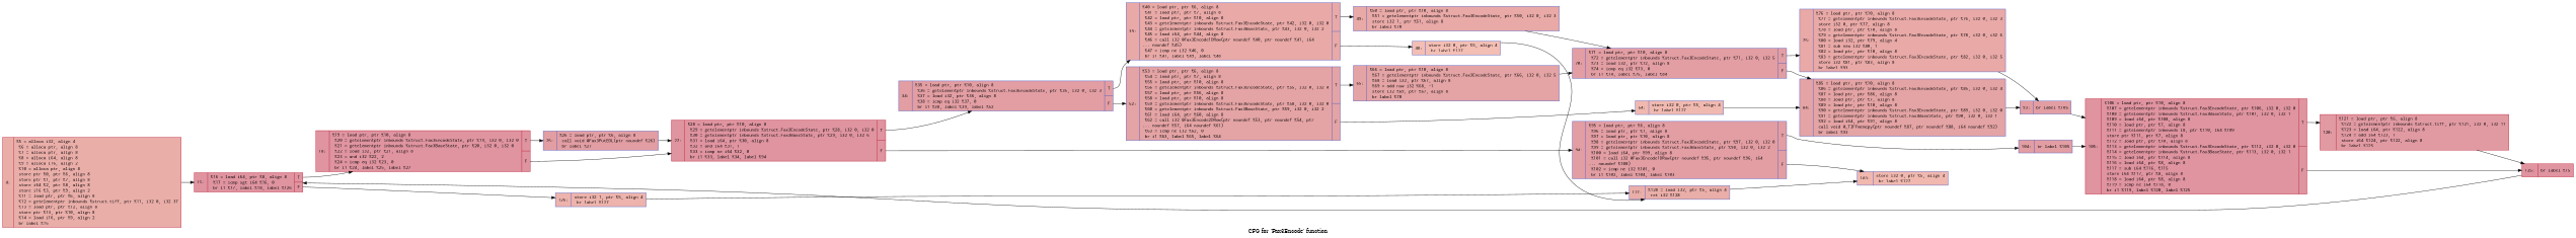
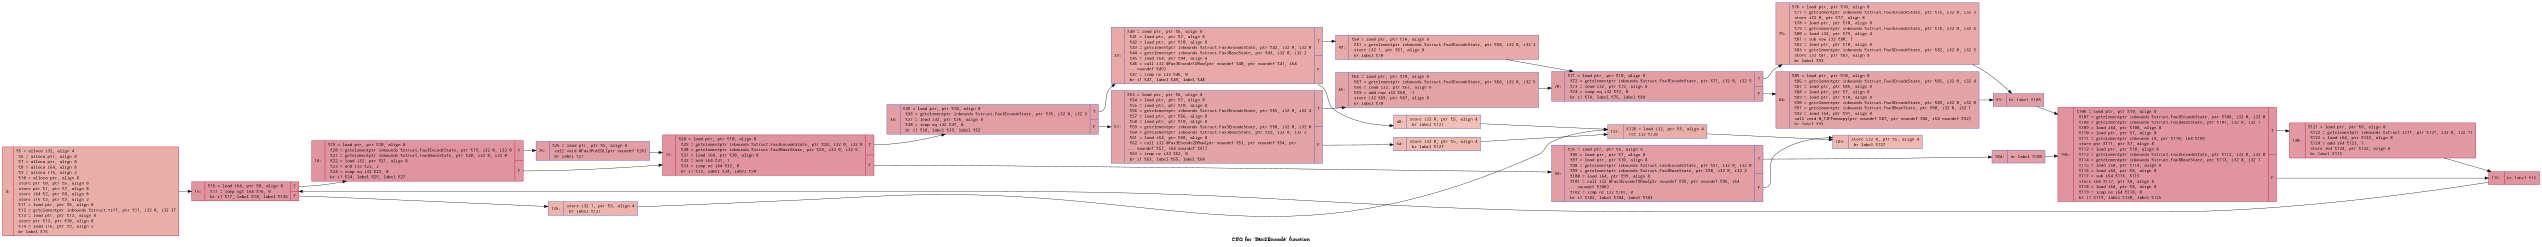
  digraph {
    label="CFG for 'Fax3Encode' function"
    rankdir=LR
    node [color="#3d50c3ff" fillcolor="#be242e70" fontname=Courier shape=record style=filled]
    n1 [color="#b70d28ff" fillcolor="#d0473d70" label="{4:\l|  %5 = alloca i32, align 4\l  %6 = alloca ptr, align 8\l  %7 = alloca ptr, align 8\l  %8 = alloca i64, align 8\l  %9 = alloca i16, align 2\l  %10 = alloca ptr, align 8\l  store ptr %0, ptr %6, align 8\l  store ptr %1, ptr %7, align 8\l  store i64 %2, ptr %8, align 8\l  store i16 %3, ptr %9, align 2\l  %11 = load ptr, ptr %6, align 8\l  %12 = getelementptr inbounds %struct.tiff, ptr %11, i32 0, i32 37\l  %13 = load ptr, ptr %12, align 8\l  store ptr %13, ptr %10, align 8\l  %14 = load i16, ptr %9, align 2\l  br label %15\l}"]
    n2 [color="#b70d28ff" fillcolor="#b70d2870" label="{15:\l|  %16 = load i64, ptr %8, align 8\l  %17 = icmp sgt i64 %16, 0\l  br i1 %17, label %18, label %126\l|{<s0>T|<s1>F}}"]
    n3 [color="#b70d28ff" fillcolor="#b70d2870" label="{18:\l|  %19 = load ptr, ptr %10, align 8\l  %20 = getelementptr inbounds %struct.Fax3EncodeState, ptr %19, i32 0, i32 0\l  %21 = getelementptr inbounds %struct.Fax3BaseState, ptr %20, i32 0, i32 0\l  %22 = load i32, ptr %21, align 8\l  %23 = and i32 %22, 2\l  %24 = icmp eq i32 %23, 0\l  br i1 %24, label %25, label %27\l|{<s0>T|<s1>F}}"]
    n4 [fillcolor="#d6524470" label="{126:\l|  store i32 1, ptr %5, align 4\l  br label %127\l}"]
    n5 [label="{25:\l|  %26 = load ptr, ptr %6, align 8\l  call void @Fax3PutEOL(ptr noundef %26)\l  br label %27\l}"]
    n6 [color="#b70d28ff" fillcolor="#b70d2870" label="{27:\l|  %28 = load ptr, ptr %10, align 8\l  %29 = getelementptr inbounds %struct.Fax3EncodeState, ptr %28, i32 0, i32 0\l  %30 = getelementptr inbounds %struct.Fax3BaseState, ptr %29, i32 0, i32 6\l  %31 = load i64, ptr %30, align 8\l  %32 = and i64 %31, 1\l  %33 = icmp ne i64 %32, 0\l  br i1 %33, label %34, label %94\l|{<s0>T|<s1>F}}"]
    n7 [fillcolor="#d0473d70" label="{127:\l|  %128 = load i32, ptr %5, align 4\l  ret i32 %128\l}"]
    n8 [label="{34:\l|  %35 = load ptr, ptr %10, align 8\l  %36 = getelementptr inbounds %struct.Fax3EncodeState, ptr %35, i32 0, i32 3\l  %37 = load i32, ptr %36, align 8\l  %38 = icmp eq i32 %37, 0\l  br i1 %38, label %39, label %52\l|{<s0>T|<s1>F}}"]
    n9 [label="{94:\l|  %95 = load ptr, ptr %6, align 8\l  %96 = load ptr, ptr %7, align 8\l  %97 = load ptr, ptr %10, align 8\l  %98 = getelementptr inbounds %struct.Fax3EncodeState, ptr %97, i32 0, i32 0\l  %99 = getelementptr inbounds %struct.Fax3BaseState, ptr %98, i32 0, i32 2\l  %100 = load i64, ptr %99, align 8\l  %101 = call i32 @Fax3Encode1DRow(ptr noundef %95, ptr noundef %96, i64\l... noundef %100)\l  %102 = icmp ne i32 %101, 0\l  br i1 %102, label %104, label %103\l|{<s0>T|<s1>F}}"]
    n10 [fillcolor="#dc5d4a70" label="{103:\l|  store i32 0, ptr %5, align 4\l  br label %127\l}"]
    n11 [fillcolor="#ca3b3770" label="{39:\l|  %40 = load ptr, ptr %6, align 8\l  %41 = load ptr, ptr %7, align 8\l  %42 = load ptr, ptr %10, align 8\l  %43 = getelementptr inbounds %struct.Fax3EncodeState, ptr %42, i32 0, i32 0\l  %44 = getelementptr inbounds %struct.Fax3BaseState, ptr %43, i32 0, i32 2\l  %45 = load i64, ptr %44, align 8\l  %46 = call i32 @Fax3Encode1DRow(ptr noundef %40, ptr noundef %41, i64\l... noundef %45)\l  %47 = icmp ne i32 %46, 0\l  br i1 %47, label %49, label %48\l|{<s0>T|<s1>F}}"]
    n12 [fillcolor="#c32e3170" label="{52:\l|  %53 = load ptr, ptr %6, align 8\l  %54 = load ptr, ptr %7, align 8\l  %55 = load ptr, ptr %10, align 8\l  %56 = getelementptr inbounds %struct.Fax3EncodeState, ptr %55, i32 0, i32 4\l  %57 = load ptr, ptr %56, align 8\l  %58 = load ptr, ptr %10, align 8\l  %59 = getelementptr inbounds %struct.Fax3EncodeState, ptr %58, i32 0, i32 0\l  %60 = getelementptr inbounds %struct.Fax3BaseState, ptr %59, i32 0, i32 2\l  %61 = load i64, ptr %60, align 8\l  %62 = call i32 @Fax3Encode2DRow(ptr noundef %53, ptr noundef %54, ptr\l... noundef %57, i64 noundef %61)\l  %63 = icmp ne i32 %62, 0\l  br i1 %63, label %65, label %64\l|{<s0>T|<s1>F}}"]
    n13 [label="{104:\l|  br label %105\l}"]
    n14 [fillcolor="#ca3b3770" label="{49:\l|  %50 = load ptr, ptr %10, align 8\l  %51 = getelementptr inbounds %struct.Fax3EncodeState, ptr %50, i32 0, i32 3\l  store i32 1, ptr %51, align 8\l  br label %70\l}"]
    n15 [fillcolor="#e36c5570" label="{48:\l|  store i32 0, ptr %5, align 4\l  br label %127\l}"]
    n16 [fillcolor="#c32e3170" label="{65:\l|  %66 = load ptr, ptr %10, align 8\l  %67 = getelementptr inbounds %struct.Fax3EncodeState, ptr %66, i32 0, i32 5\l  %68 = load i32, ptr %67, align 8\l  %69 = add nsw i32 %68, -1\l  store i32 %69, ptr %67, align 8\l  br label %70\l}"]
    n17 [fillcolor="#de614d70" label="{64:\l|  store i32 0, ptr %5, align 4\l  br label %127\l}"]
    n18 [color="#b70d28ff" fillcolor="#b70d2870" label="{105:\l|  %106 = load ptr, ptr %10, align 8\l  %107 = getelementptr inbounds %struct.Fax3EncodeState, ptr %106, i32 0, i32 0\l  %108 = getelementptr inbounds %struct.Fax3BaseState, ptr %107, i32 0, i32 1\l  %109 = load i64, ptr %108, align 8\l  %110 = load ptr, ptr %7, align 8\l  %111 = getelementptr inbounds i8, ptr %110, i64 %109\l  store ptr %111, ptr %7, align 8\l  %112 = load ptr, ptr %10, align 8\l  %113 = getelementptr inbounds %struct.Fax3EncodeState, ptr %112, i32 0, i32 0\l  %114 = getelementptr inbounds %struct.Fax3BaseState, ptr %113, i32 0, i32 1\l  %115 = load i64, ptr %114, align 8\l  %116 = load i64, ptr %8, align 8\l  %117 = sub i64 %116, %115\l  store i64 %117, ptr %8, align 8\l  %118 = load i64, ptr %8, align 8\l  %119 = icmp ne i64 %118, 0\l  br i1 %119, label %120, label %125\l|{<s0>T|<s1>F}}"]
    n19 [label="{70:\l|  %71 = load ptr, ptr %10, align 8\l  %72 = getelementptr inbounds %struct.Fax3EncodeState, ptr %71, i32 0, i32 5\l  %73 = load i32, ptr %72, align 8\l  %74 = icmp eq i32 %73, 0\l  br i1 %74, label %75, label %84\l|{<s0>T|<s1>F}}"]
    n20 [fillcolor="#ca3b3770" label="{75:\l|  %76 = load ptr, ptr %10, align 8\l  %77 = getelementptr inbounds %struct.Fax3EncodeState, ptr %76, i32 0, i32 3\l  store i32 0, ptr %77, align 8\l  %78 = load ptr, ptr %10, align 8\l  %79 = getelementptr inbounds %struct.Fax3EncodeState, ptr %78, i32 0, i32 6\l  %80 = load i32, ptr %79, align 4\l  %81 = sub nsw i32 %80, 1\l  %82 = load ptr, ptr %10, align 8\l  %83 = getelementptr inbounds %struct.Fax3EncodeState, ptr %82, i32 0, i32 5\l  store i32 %81, ptr %83, align 8\l  br label %93\l}"]
    n21 [fillcolor="#c32e3170" label="{84:\l|  %85 = load ptr, ptr %10, align 8\l  %86 = getelementptr inbounds %struct.Fax3EncodeState, ptr %85, i32 0, i32 4\l  %87 = load ptr, ptr %86, align 8\l  %88 = load ptr, ptr %7, align 8\l  %89 = load ptr, ptr %10, align 8\l  %90 = getelementptr inbounds %struct.Fax3EncodeState, ptr %89, i32 0, i32 0\l  %91 = getelementptr inbounds %struct.Fax3BaseState, ptr %90, i32 0, i32 1\l  %92 = load i64, ptr %91, align 8\l  call void @_TIFFmemcpy(ptr noundef %87, ptr noundef %88, i64 noundef %92)\l  br label %93\l}"]
    n22 [label="{93:\l|  br label %105\l}"]
    n23 [color="#b70d28ff" fillcolor="#bb1b2c70" label="{120:\l|  %121 = load ptr, ptr %6, align 8\l  %122 = getelementptr inbounds %struct.tiff, ptr %121, i32 0, i32 11\l  %123 = load i64, ptr %122, align 8\l  %124 = add i64 %123, 1\l  store i64 %124, ptr %122, align 8\l  br label %125\l}"]
    n24 [color="#b70d28ff" fillcolor="#b70d2870" label="{125:\l|  br label %15\l}"]
    n1 -> n2
    n2 -> n3 [tailport=s0]
    n2 -> n4 [tailport=s1]
    n3 -> n5 [tailport=s0]
    n3 -> n6 [tailport=s1]
    n4 -> n7
    n5 -> n6
    n6 -> n8 [tailport=s0]
    n6 -> n9 [tailport=s1]
    n7 -> n10
    n8 -> n11 [tailport=s0]
    n8 -> n12 [tailport=s1]
    n9 -> n10 [tailport=s1]
    n9 -> n13 [tailport=s0]
    n11 -> n14 [tailport=s0]
    n11 -> n15 [tailport=s1]
    n12 -> n16 [tailport=s0]
    n12 -> n17 [tailport=s1]
    n13 -> n18
    n14 -> n19
    n15 -> n7
    n16 -> n19
-   n17 -> n21
+   n17 -> n7
    n18 -> n23 [tailport=s0]
    n18 -> n24 [tailport=s1]
    n19 -> n20 [tailport=s0]
    n19 -> n21 [tailport=s1]
    n20 -> n22
    n21 -> n22
    n22 -> n18
    n23 -> n24
    n24 -> n2
  }
